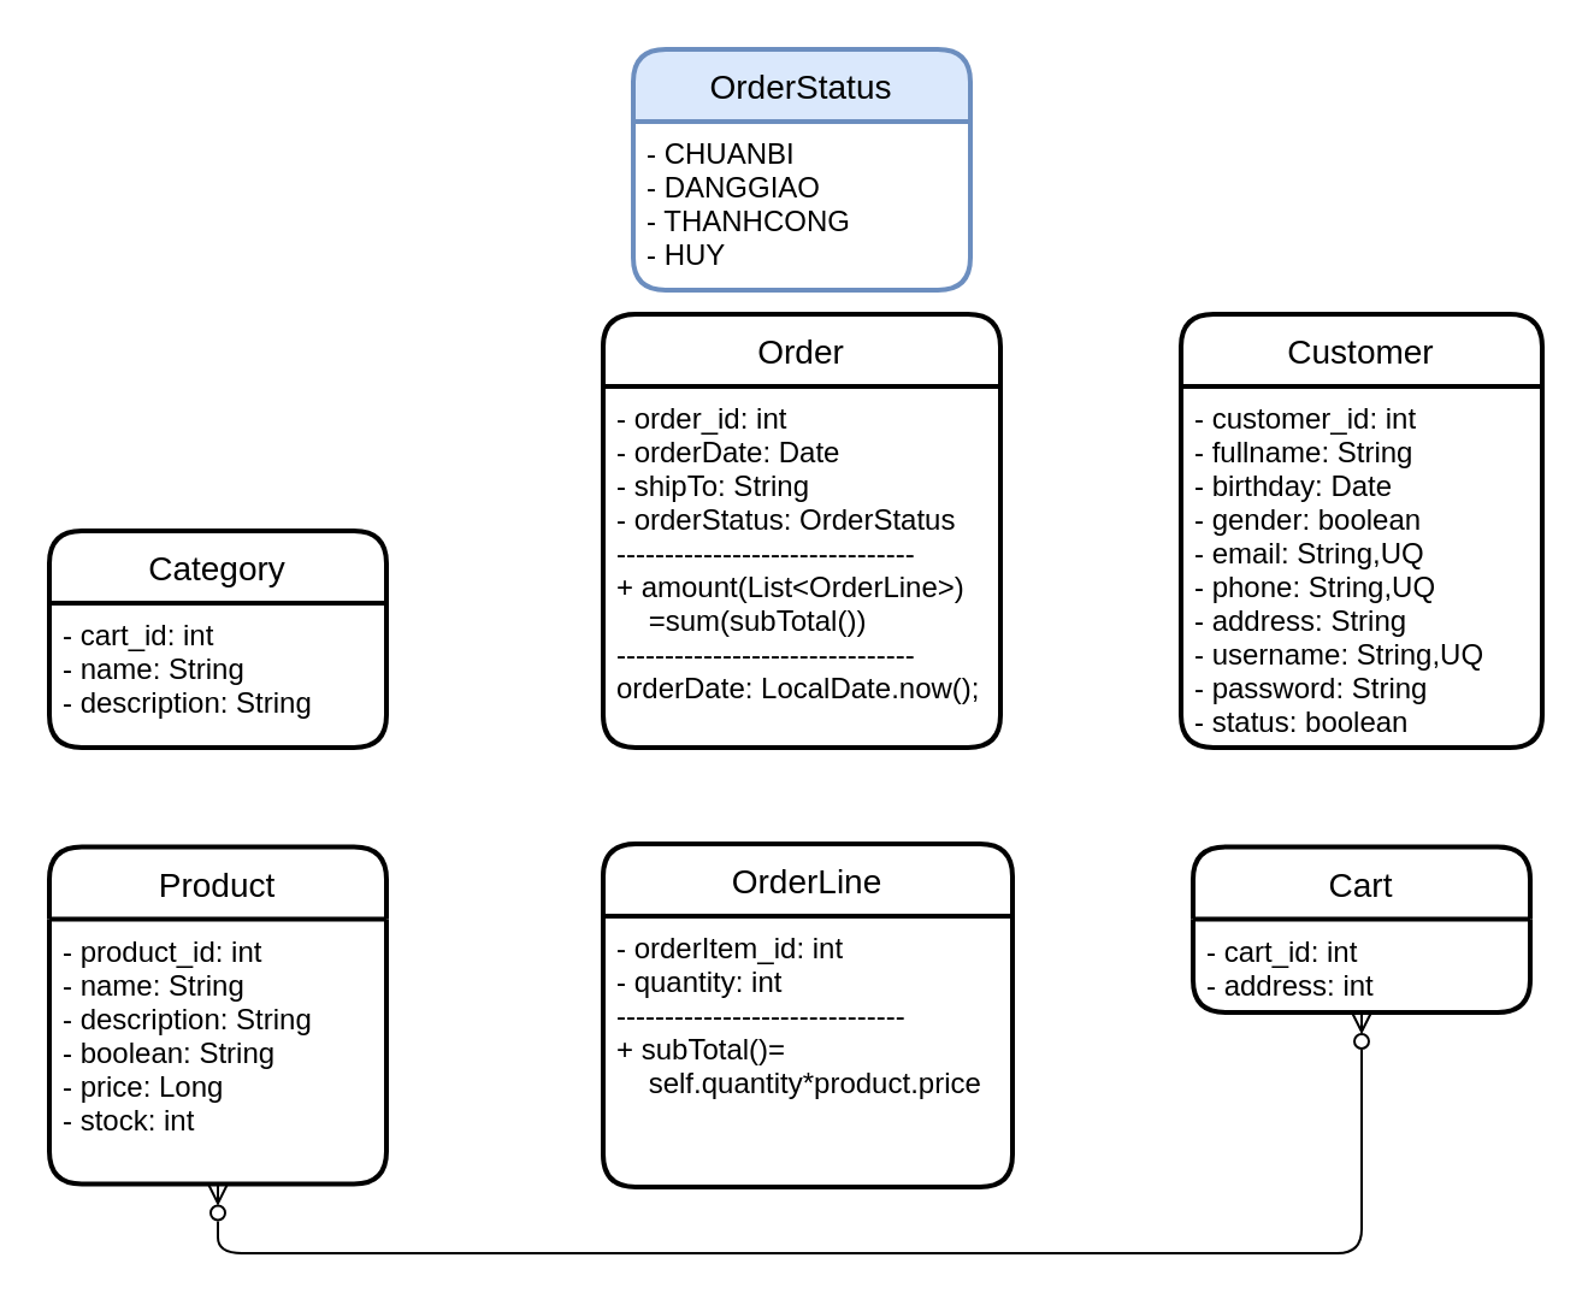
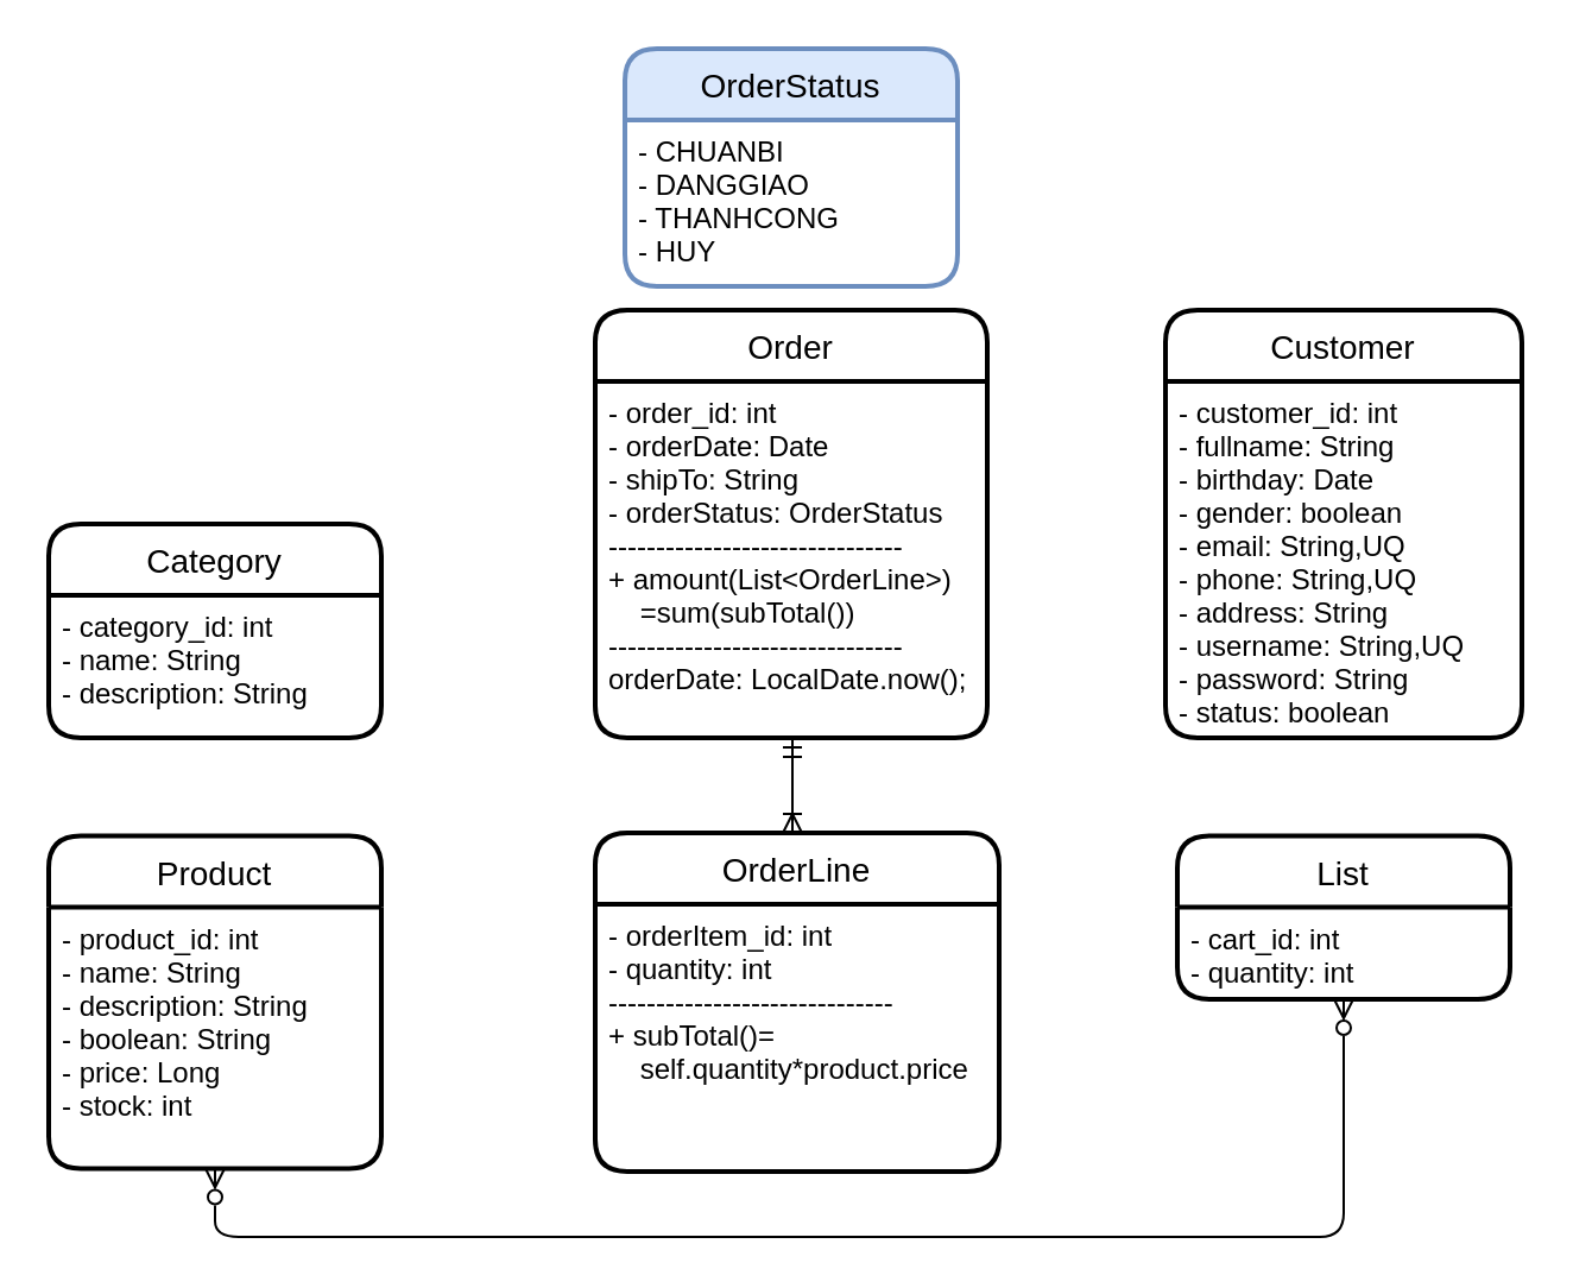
  <mxCell id="0" />
  <mxCell id="1" parent="0" />
  <mxCell id="2" value="Product" style="swimlane;childLayout=stackLayout;horizontal=1;startSize=30;horizontalStack=0;rounded=1;fontSize=14;fontStyle=0;strokeWidth=2;resizeParent=0;resizeLast=1;shadow=0;dashed=0;align=center;" parent="1" vertex="1"><mxGeometry x="20" y="351.25" width="140" height="140" as="geometry" /></mxCell>
  <mxCell id="3" value="- product_id: int&#10;- name: String&#10;- description: String&#10;- boolean: String&#10;- price: Long&#10;- stock: int" style="align=left;strokeColor=none;fillColor=none;spacingLeft=4;fontSize=12;verticalAlign=top;resizable=0;rotatable=0;part=1;" parent="2" vertex="1"><mxGeometry y="30" width="140" height="110" as="geometry" /></mxCell>
  <mxCell id="4" value="Customer" style="swimlane;childLayout=stackLayout;horizontal=1;startSize=30;horizontalStack=0;rounded=1;fontSize=14;fontStyle=0;strokeWidth=2;resizeParent=0;resizeLast=1;shadow=0;dashed=0;align=center;" parent="1" vertex="1"><mxGeometry x="490" y="130" width="150" height="180" as="geometry" /></mxCell>
  <mxCell id="5" value="- customer_id: int&#10;- fullname: String&#10;- birthday: Date&#10;- gender: boolean&#10;- email: String,UQ&#10;- phone: String,UQ&#10;- address: String&#10;- username: String,UQ&#10;- password: String&#10;- status: boolean" style="align=left;strokeColor=none;fillColor=none;spacingLeft=4;fontSize=12;verticalAlign=top;resizable=0;rotatable=0;part=1;" parent="4" vertex="1"><mxGeometry y="30" width="150" height="150" as="geometry" /></mxCell>
  <mxCell id="6" value="Order" style="swimlane;childLayout=stackLayout;horizontal=1;startSize=30;horizontalStack=0;rounded=1;fontSize=14;fontStyle=0;strokeWidth=2;resizeParent=0;resizeLast=1;shadow=0;dashed=0;align=center;" parent="1" vertex="1"><mxGeometry x="250" y="130" width="165" height="180" as="geometry" /></mxCell>
  <mxCell id="7" value="- order_id: int&#10;- orderDate: Date&#10;- shipTo: String&#10;- orderStatus: OrderStatus&#10;-------------------------------&#10;+ amount(List&lt;OrderLine&gt;)&#10;    =sum(subTotal())&#10;-------------------------------&#10;orderDate: LocalDate.now();" style="align=left;strokeColor=none;fillColor=none;spacingLeft=4;fontSize=12;verticalAlign=top;resizable=0;rotatable=0;part=1;" parent="6" vertex="1"><mxGeometry y="30" width="165" height="150" as="geometry" /></mxCell>
+ <mxCell id="8" style="edgeStyle=orthogonalEdgeStyle;rounded=0;orthogonalLoop=1;jettySize=auto;html=1;fontColor=#000000;startArrow=ERoneToMany;startFill=0;endArrow=ERmandOne;endFill=0;" parent="1" source="9" target="6" edge="1"><mxGeometry relative="1" as="geometry"><Array as="points"><mxPoint x="333" y="320" /><mxPoint x="333" y="320" /></Array></mxGeometry></mxCell>
  <mxCell id="9" value="OrderLine" style="swimlane;childLayout=stackLayout;horizontal=1;startSize=30;horizontalStack=0;rounded=1;fontSize=14;fontStyle=0;strokeWidth=2;resizeParent=0;resizeLast=1;shadow=0;dashed=0;align=center;" parent="1" vertex="1"><mxGeometry x="250" y="350" width="170" height="142.5" as="geometry"><mxRectangle x="375" y="435" width="100" height="40" as="alternateBounds" /></mxGeometry></mxCell>
  <mxCell id="10" value="- orderItem_id: int&#10;- quantity: int&#10;------------------------------&#10;+ subTotal()=&#10;    self.quantity*product.price" style="align=left;strokeColor=none;fillColor=none;spacingLeft=4;fontSize=12;verticalAlign=top;resizable=0;rotatable=0;part=1;" parent="9" vertex="1"><mxGeometry y="30" width="170" height="112.5" as="geometry" /></mxCell>
  <mxCell id="11" style="edgeStyle=orthogonalEdgeStyle;rounded=1;orthogonalLoop=1;jettySize=auto;html=1;startArrow=ERzeroToMany;startFill=0;endArrow=ERzeroToMany;endFill=0;" parent="1" source="12" target="2" edge="1"><mxGeometry relative="1" as="geometry"><Array as="points"><mxPoint x="565" y="520" /><mxPoint x="90" y="520" /></Array></mxGeometry></mxCell>
- <mxCell id="12" value="Cart" style="swimlane;childLayout=stackLayout;horizontal=1;startSize=30;horizontalStack=0;rounded=1;fontSize=14;fontStyle=0;strokeWidth=2;resizeParent=0;resizeLast=1;shadow=0;dashed=0;align=center;" parent="1" vertex="1"><mxGeometry x="495" y="351.25" width="140" height="68.75" as="geometry"><mxRectangle x="375" y="440" width="100" height="40" as="alternateBounds" /></mxGeometry></mxCell>
- <mxCell id="13" value="- cart_id: int&#10;- address: int" style="align=left;strokeColor=none;fillColor=none;spacingLeft=4;fontSize=12;verticalAlign=top;resizable=0;rotatable=0;part=1;" parent="12" vertex="1"><mxGeometry y="30" width="140" height="38.75" as="geometry" /></mxCell>
+ <mxCell id="12" value="List" style="swimlane;childLayout=stackLayout;horizontal=1;startSize=30;horizontalStack=0;rounded=1;fontSize=14;fontStyle=0;strokeWidth=2;resizeParent=0;resizeLast=1;shadow=0;dashed=0;align=center;" parent="1" vertex="1"><mxGeometry x="495" y="351.25" width="140" height="68.75" as="geometry"><mxRectangle x="375" y="440" width="100" height="40" as="alternateBounds" /></mxGeometry></mxCell>
+ <mxCell id="13" value="- cart_id: int&#10;- quantity: int" style="align=left;strokeColor=none;fillColor=none;spacingLeft=4;fontSize=12;verticalAlign=top;resizable=0;rotatable=0;part=1;" parent="12" vertex="1"><mxGeometry y="30" width="140" height="38.75" as="geometry" /></mxCell>
  <mxCell id="14" value="Category" style="swimlane;childLayout=stackLayout;horizontal=1;startSize=30;horizontalStack=0;rounded=1;fontSize=14;fontStyle=0;strokeWidth=2;resizeParent=0;resizeLast=1;shadow=0;dashed=0;align=center;" parent="1" vertex="1"><mxGeometry x="20" y="220" width="140" height="90" as="geometry" /></mxCell>
- <mxCell id="15" value="- cart_id: int&#10;- name: String&#10;- description: String" style="align=left;strokeColor=none;fillColor=none;spacingLeft=4;fontSize=12;verticalAlign=top;resizable=0;rotatable=0;part=1;" parent="14" vertex="1"><mxGeometry y="30" width="140" height="60" as="geometry" /></mxCell>
+ <mxCell id="15" value="- category_id: int&#10;- name: String&#10;- description: String" style="align=left;strokeColor=none;fillColor=none;spacingLeft=4;fontSize=12;verticalAlign=top;resizable=0;rotatable=0;part=1;" parent="14" vertex="1"><mxGeometry y="30" width="140" height="60" as="geometry" /></mxCell>
  <mxCell id="16" value="OrderStatus" style="swimlane;childLayout=stackLayout;horizontal=1;startSize=30;horizontalStack=0;rounded=1;fontSize=14;fontStyle=0;strokeWidth=2;resizeParent=0;resizeLast=1;shadow=0;dashed=0;align=center;fillColor=#dae8fc;strokeColor=#6c8ebf;" parent="1" vertex="1"><mxGeometry x="262.5" y="20" width="140" height="100" as="geometry" /></mxCell>
  <mxCell id="17" value="- CHUANBI&#10;- DANGGIAO&#10;- THANHCONG&#10;- HUY" style="align=left;strokeColor=none;fillColor=none;spacingLeft=4;fontSize=12;verticalAlign=top;resizable=0;rotatable=0;part=1;" parent="16" vertex="1"><mxGeometry y="30" width="140" height="70" as="geometry" /></mxCell>
